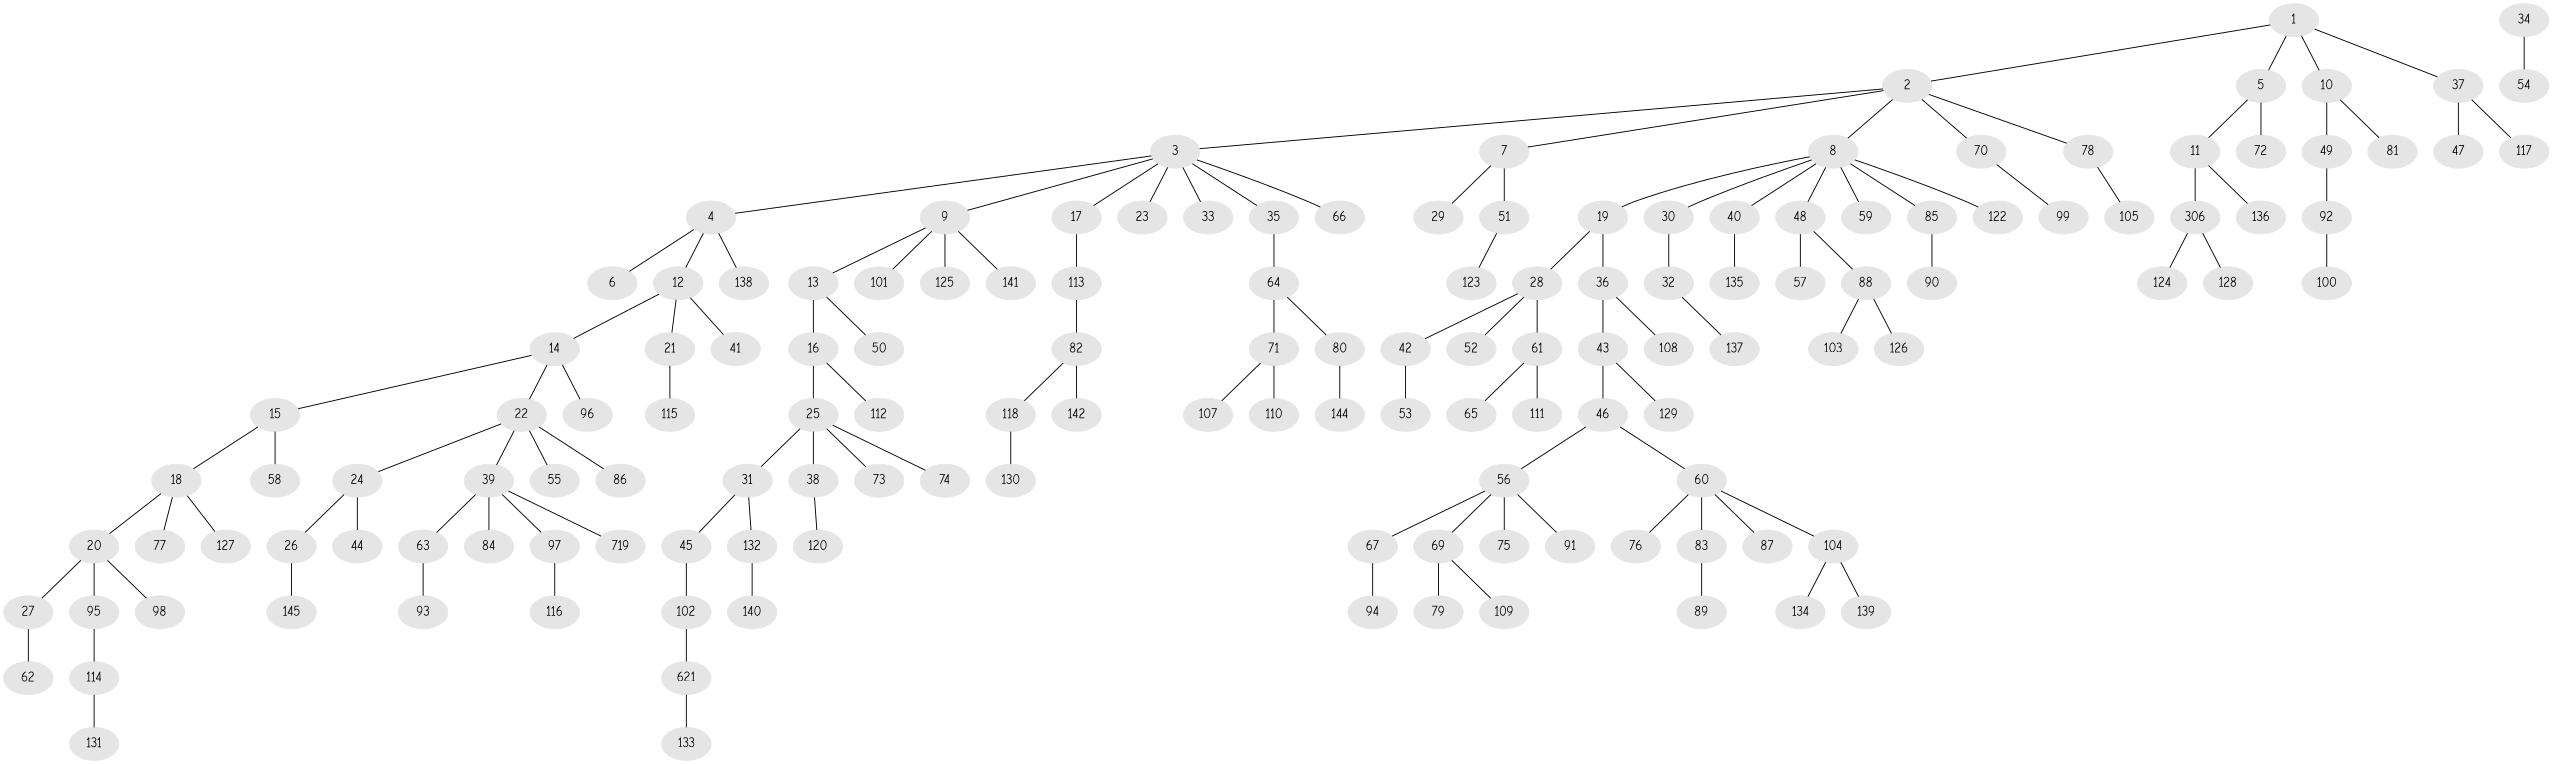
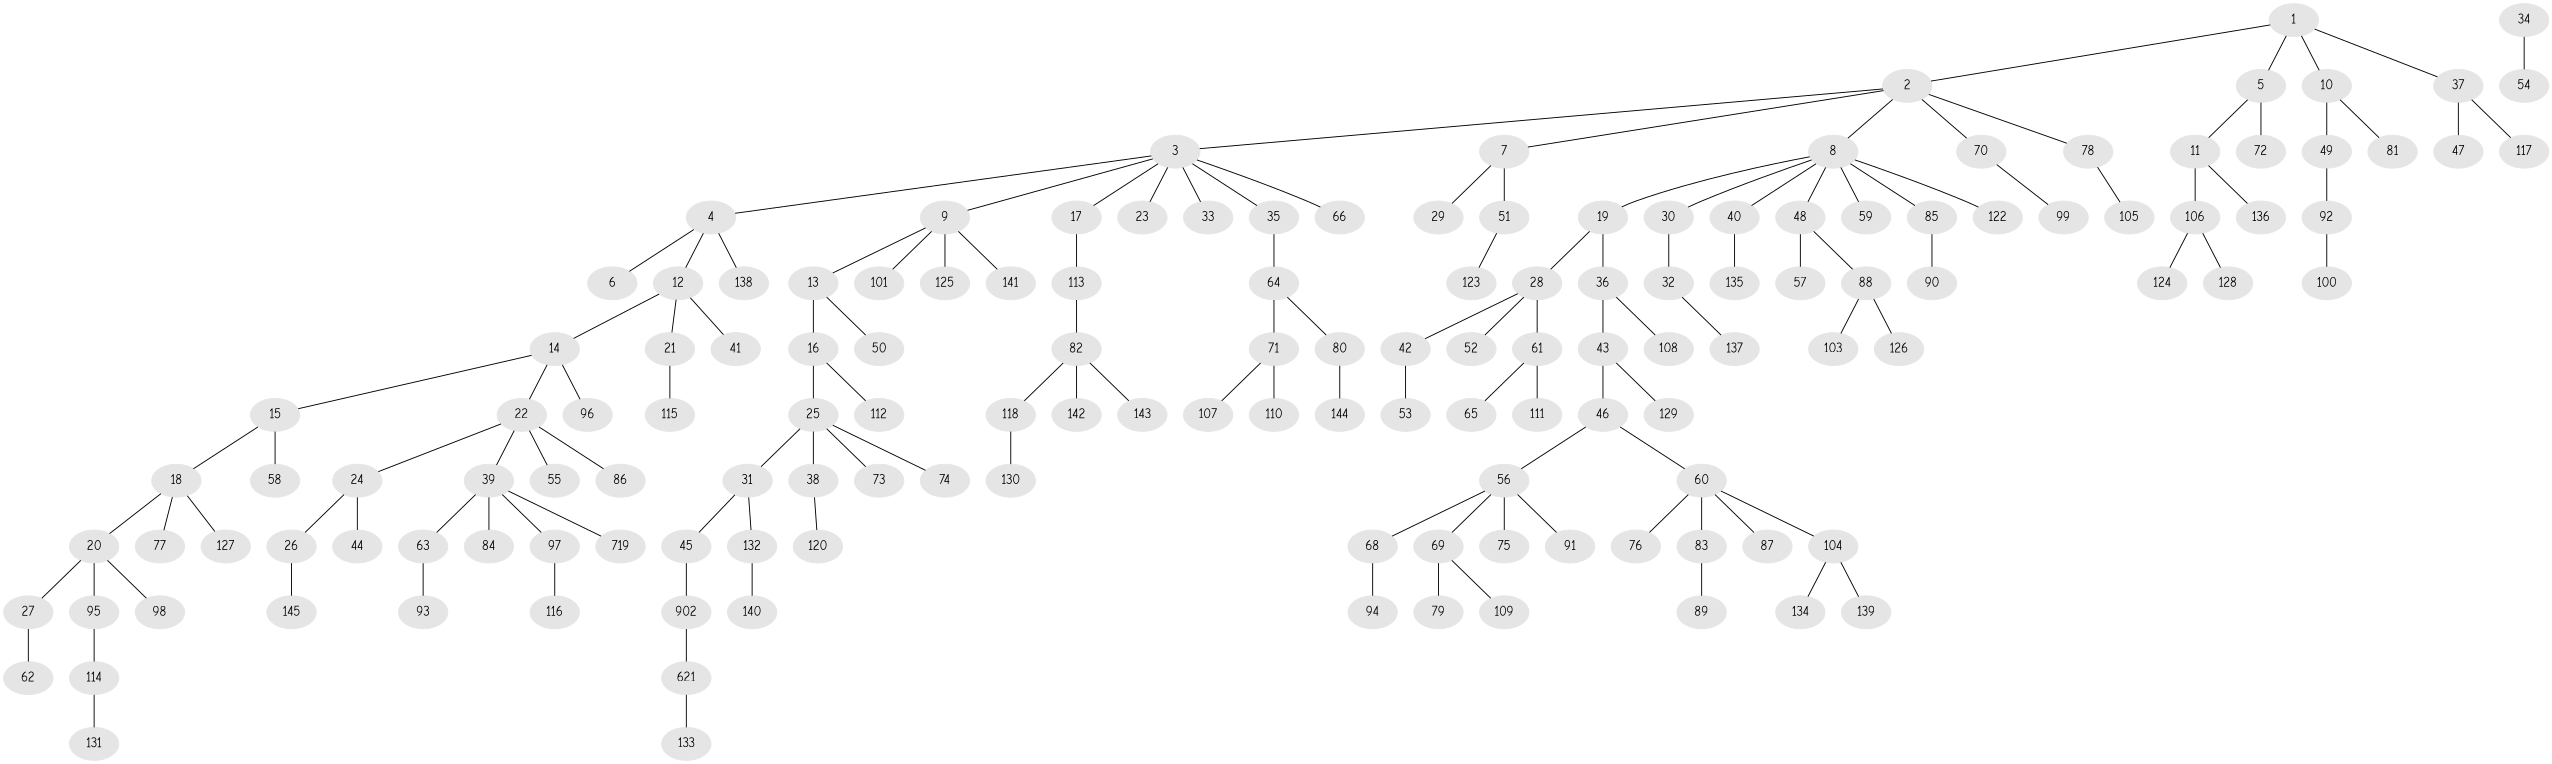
  graph {
    fontname="Comic Neue"
    node [color=gray90 fontname="Comic Neue" style=filled]
    edge [fontname="Comic Neue"]
    1
    2
    5
    10
    37
    3
    7
    8
    70
    78
    11
    72
    49
    81
    47
    117
    4
    9
    17
    23
    33
    35
    66
    29
    51
    19
    30
    40
    48
    59
    85
    122
    99
    105
    6
    12
    138
    13
    101
    125
    141
    113
    64
    14
    21
    41
-   106 [label=306]
+   106
    136
    123
    28
    36
    32
    135
    57
    88
    90
    16
    50
    92
    124
    128
    15
    22
    96
    115
    25
    112
    18
    58
    24
    39
    55
    86
    20
    77
    127
    31
    38
    73
    74
    82
    27
    95
    98
    42
    52
    61
    43
    108
    62
    114
    34
    54
    26
    44
    63
    84
    97
    n99 [label=719]
    145
    45
    132
    120
    53
    65
    111
    137
-   102
+   102 [label=902]
    140
    71
    80
    46
    129
    93
    116
    56
    60
    n118 [label=621]
-   68 [label=67]
+   68
    69
    75
    91
    76
    83
    87
    104
    103
    126
    100
    94
    79
    109
    89
    134
    139
    107
    110
    144
    118
    142
+   143
    130
    131
    133
    1 -- 2
    1 -- 5
    1 -- 10
    1 -- 37
    2 -- 3
    2 -- 7
    2 -- 8
    2 -- 70
    2 -- 78
    5 -- 11
    5 -- 72
    10 -- 49
    10 -- 81
    37 -- 47
    37 -- 117
    3 -- 4
    3 -- 9
    3 -- 17
    3 -- 23
    3 -- 33
    3 -- 35
    3 -- 66
    7 -- 29
    7 -- 51
    8 -- 19
    8 -- 30
    8 -- 40
    8 -- 48
    8 -- 59
    8 -- 85
    8 -- 122
    70 -- 99
    78 -- 105
    11 -- 106
    11 -- 136
    49 -- 92
    4 -- 6
    4 -- 12
    4 -- 138
    9 -- 13
    9 -- 101
    9 -- 125
    9 -- 141
    17 -- 113
    35 -- 64
    51 -- 123
    19 -- 28
    19 -- 36
    30 -- 32
    40 -- 135
    48 -- 57
    48 -- 88
    85 -- 90
    12 -- 14
    12 -- 21
    12 -- 41
    13 -- 16
    13 -- 50
    113 -- 82
    64 -- 71
    64 -- 80
    14 -- 15
    14 -- 22
    14 -- 96
    21 -- 115
    106 -- 124
    106 -- 128
    28 -- 42
    28 -- 52
    28 -- 61
    36 -- 43
    36 -- 108
    32 -- 137
    88 -- 103
    88 -- 126
    16 -- 25
    16 -- 112
    92 -- 100
    15 -- 18
    15 -- 58
    22 -- 24
    22 -- 39
    22 -- 55
    22 -- 86
    25 -- 31
    25 -- 38
    25 -- 73
    25 -- 74
    18 -- 20
    18 -- 77
    18 -- 127
    24 -- 26
    24 -- 44
    39 -- 63
    39 -- 84
    39 -- 97
    39 -- n99
    20 -- 27
    20 -- 95
    20 -- 98
    31 -- 45
    31 -- 132
    38 -- 120
    82 -- 118
    82 -- 142
+   82 -- 143
    27 -- 62
    95 -- 114
    42 -- 53
    61 -- 65
    61 -- 111
    43 -- 46
    43 -- 129
    114 -- 131
    34 -- 54
    26 -- 145
    63 -- 93
    97 -- 116
    45 -- 102
    132 -- 140
    102 -- n118
    71 -- 107
    71 -- 110
    80 -- 144
    46 -- 56
    46 -- 60
    56 -- 68
    56 -- 69
    56 -- 75
    56 -- 91
    60 -- 76
    60 -- 83
    60 -- 87
    60 -- 104
    n118 -- 133
    68 -- 94
    69 -- 79
    69 -- 109
    83 -- 89
    104 -- 134
    104 -- 139
    118 -- 130
  }
